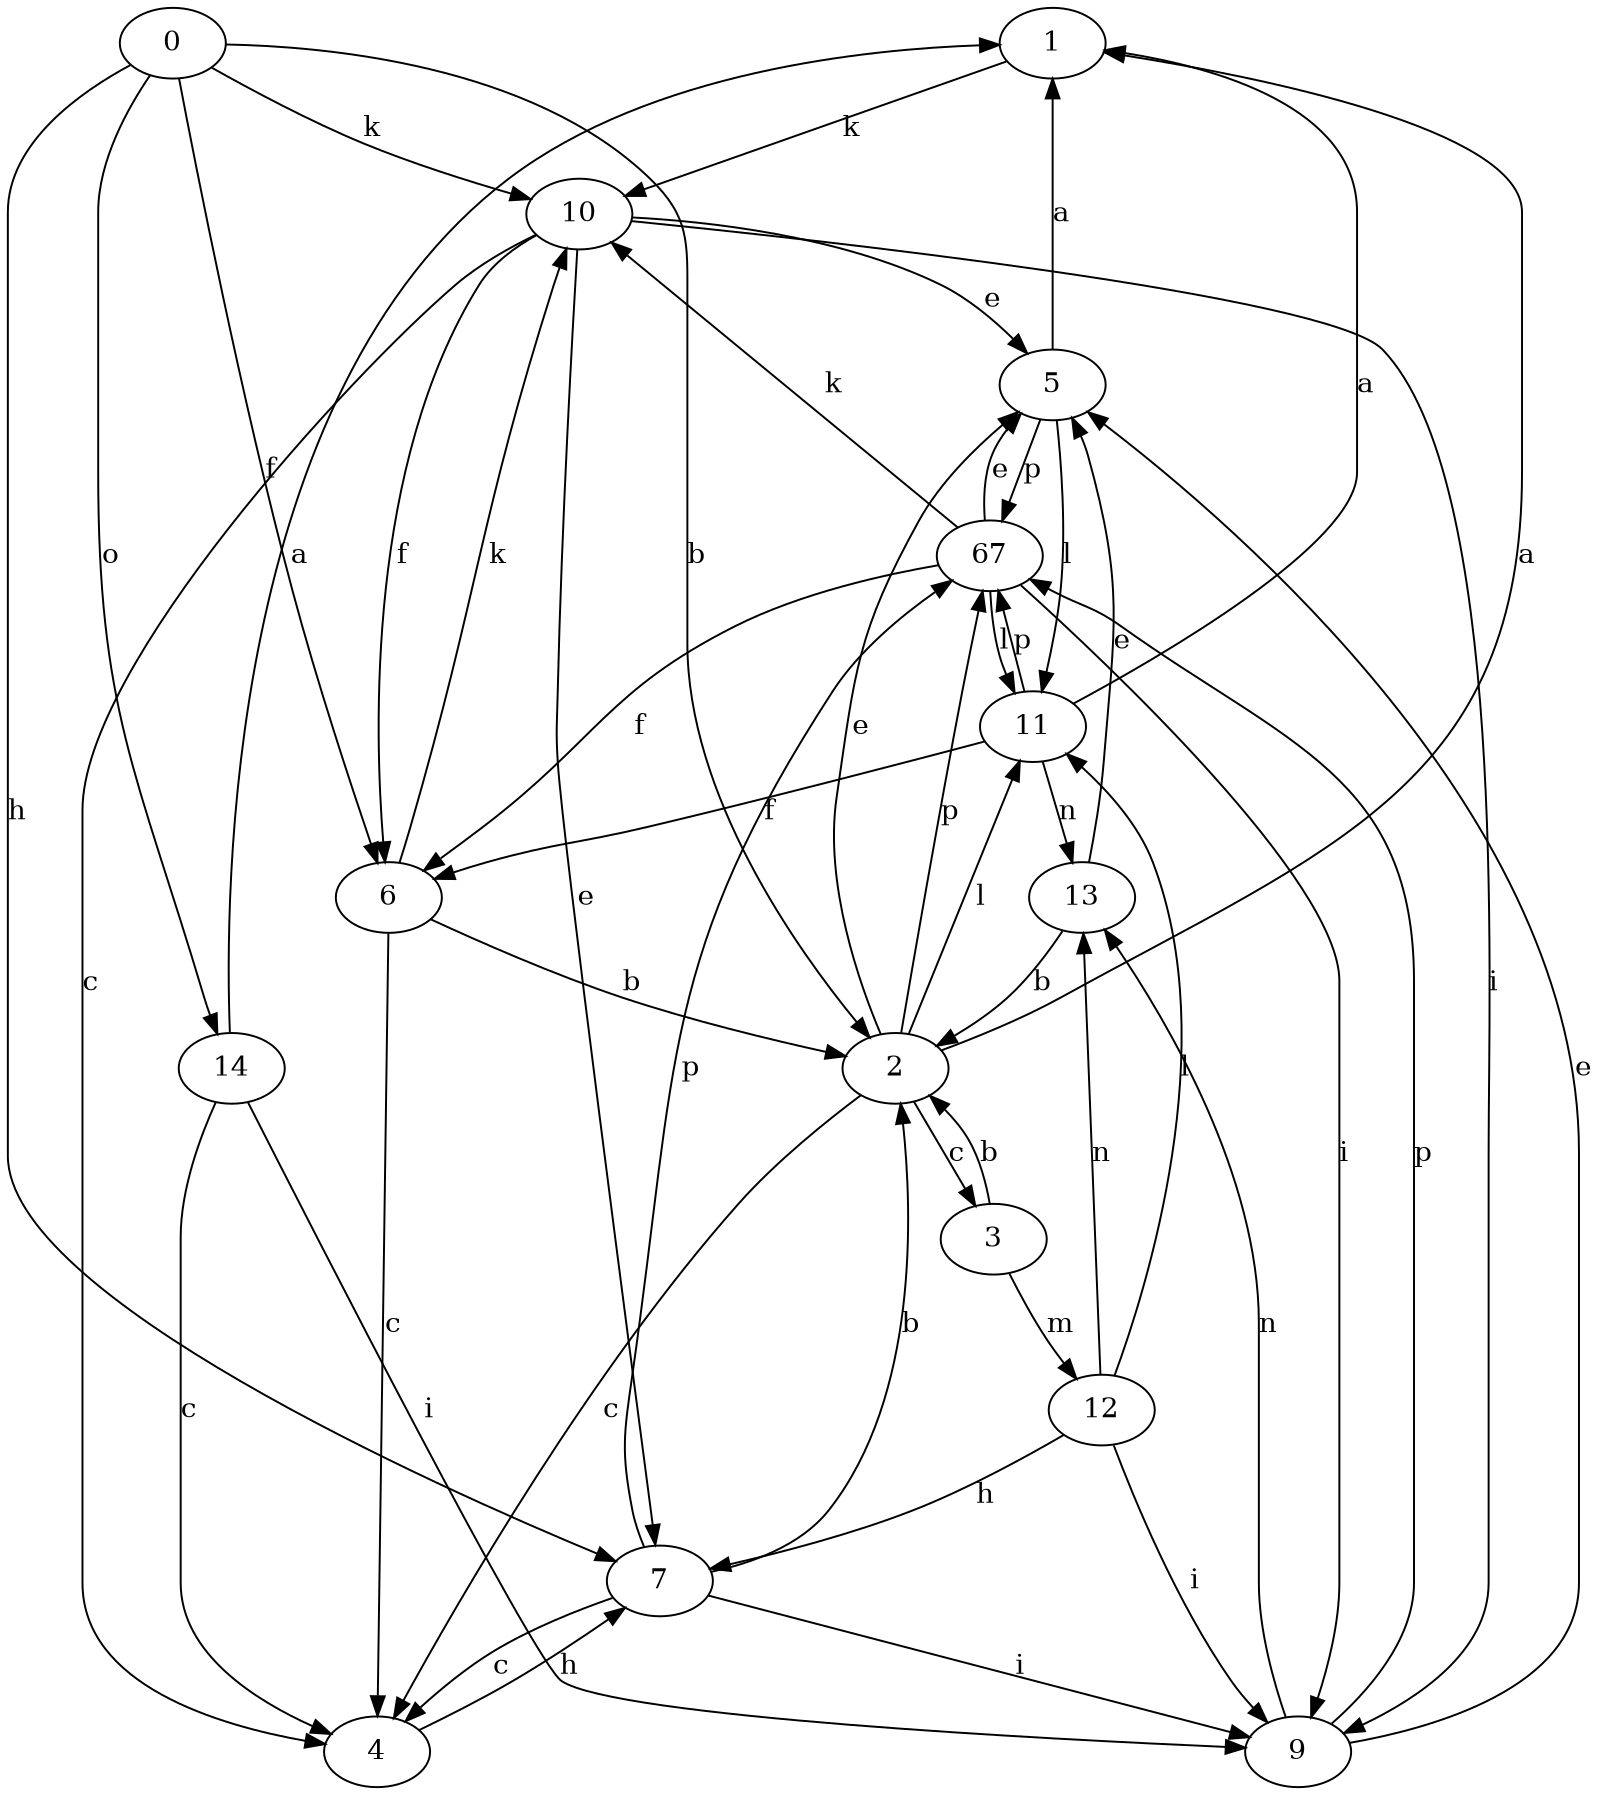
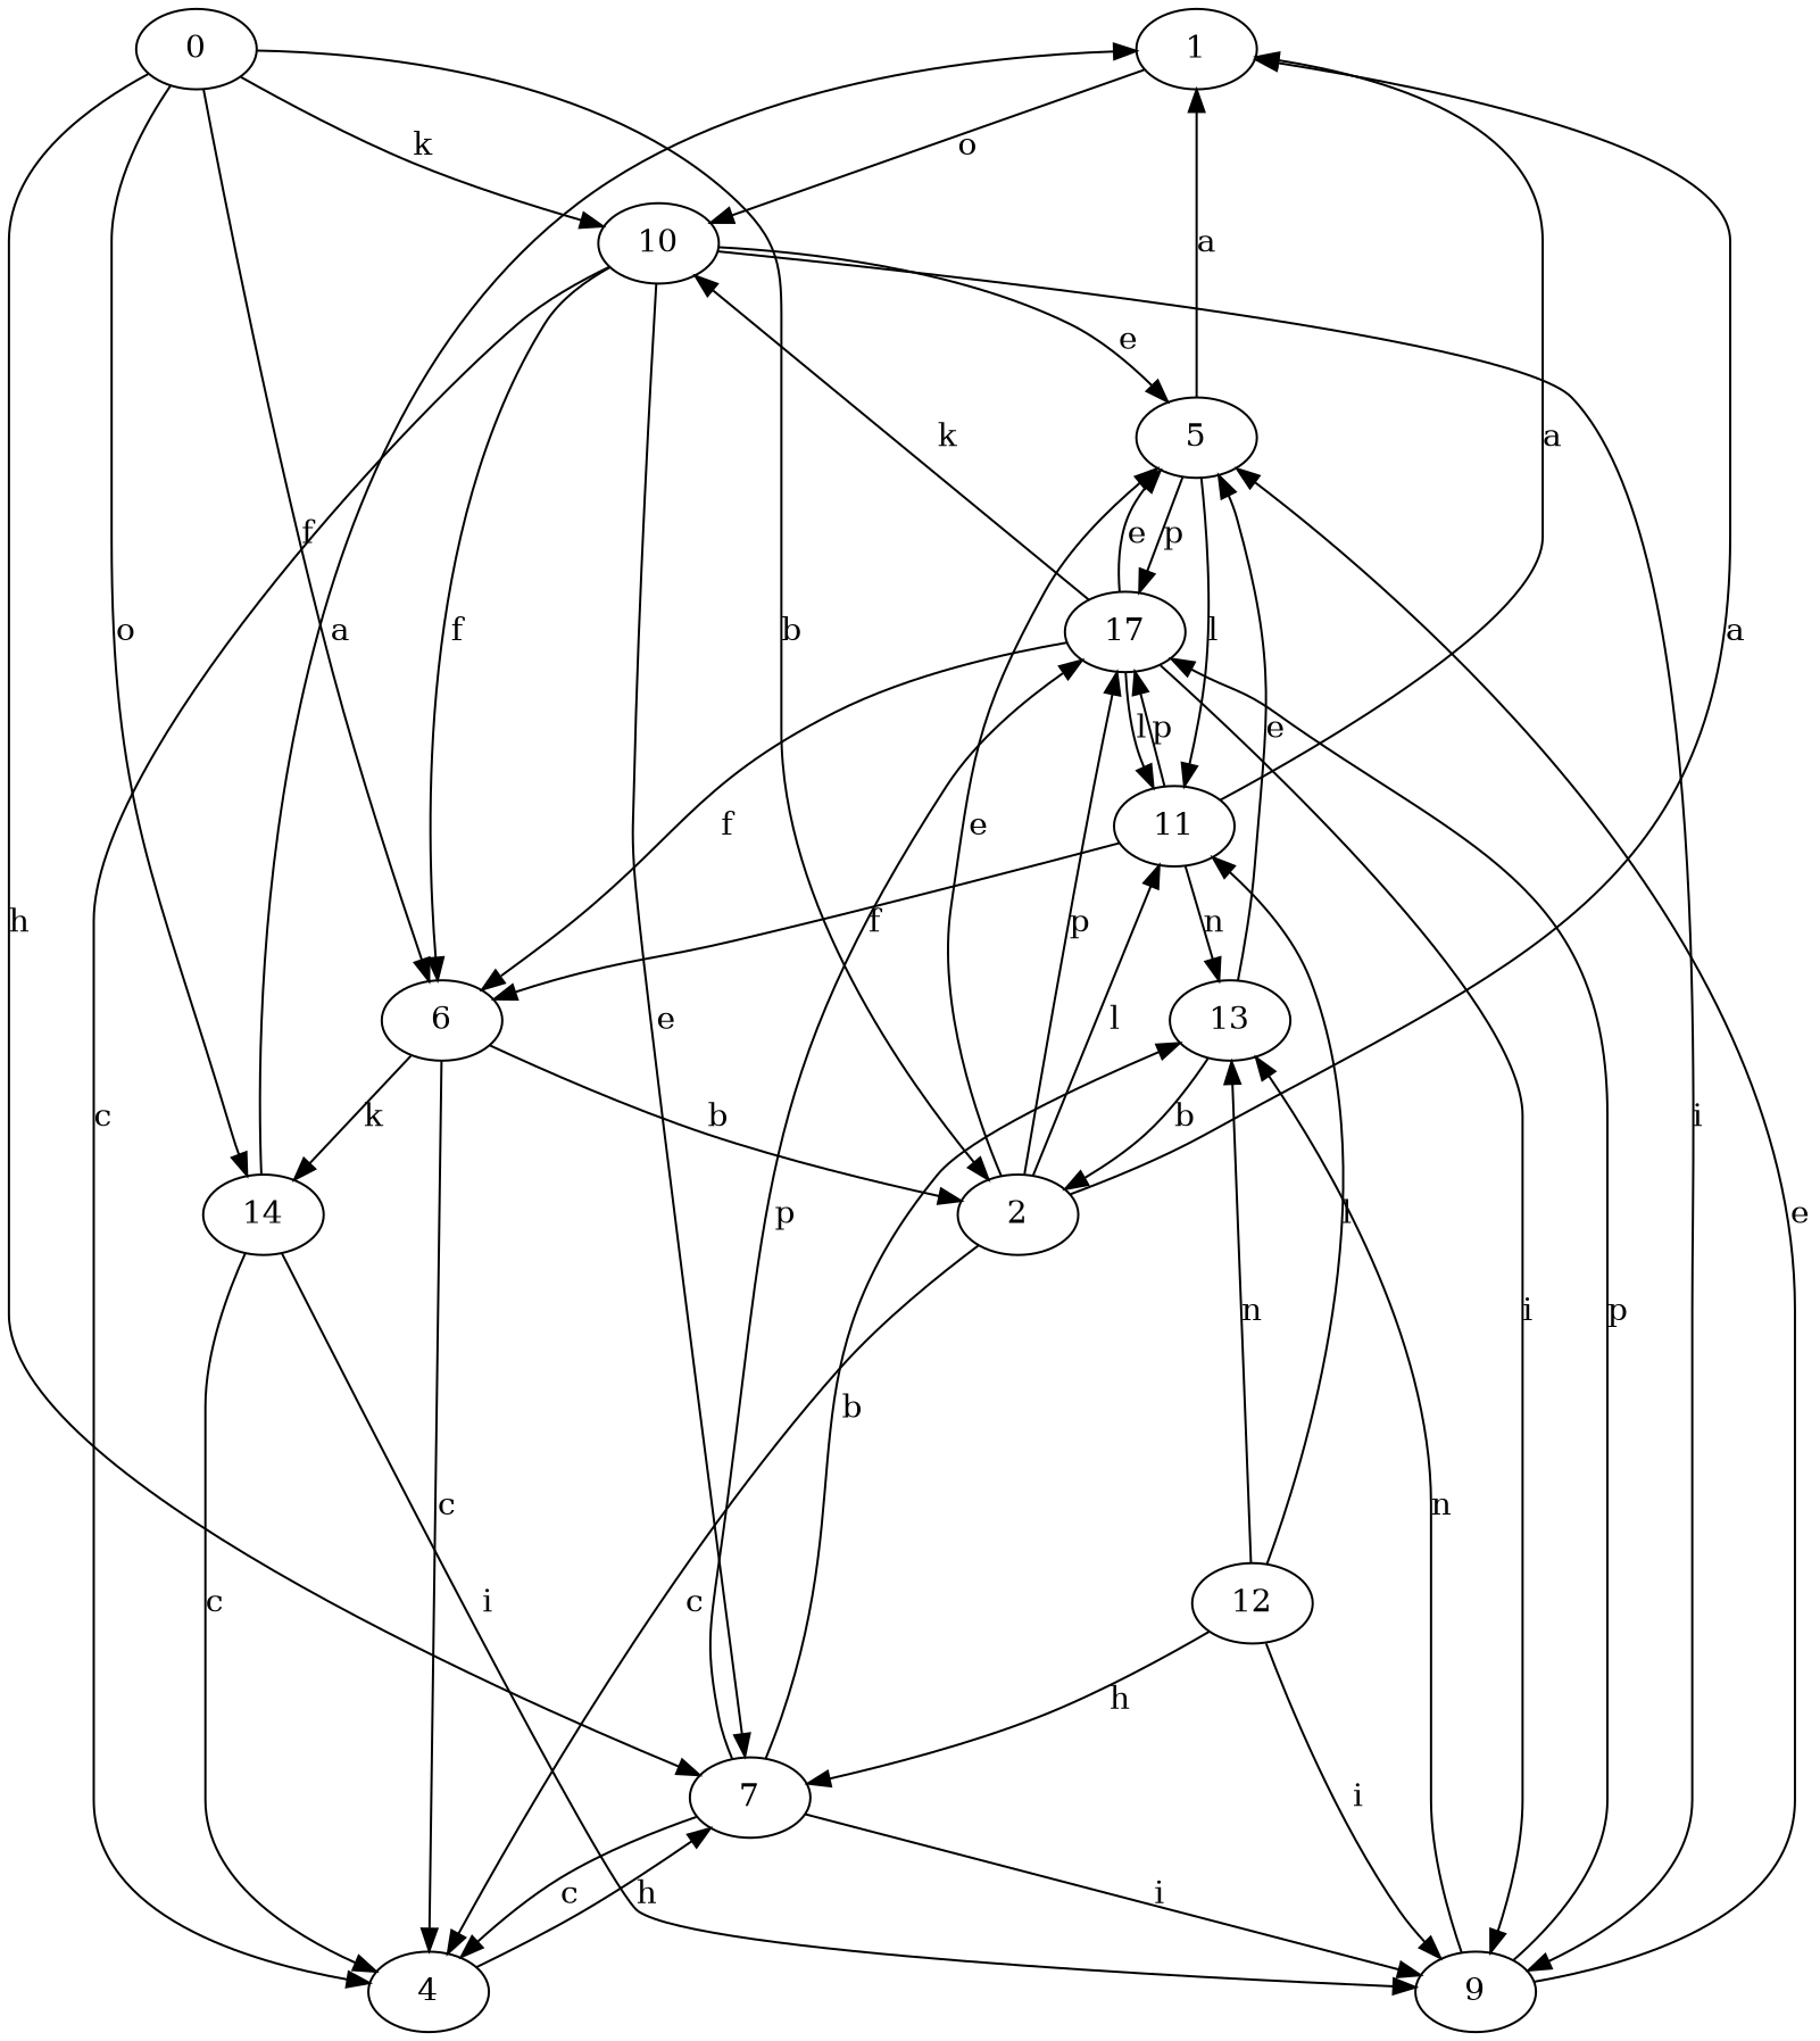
  strict digraph {
    1
    10
    5
    4
    7
    6
    9
    2
-   3
    11
-   17 [label=67]
+   17
    12
    13
    0
    14
-   1 -> 10 [label=k]
+   1 -> 10 [label=o]
    10 -> 5 [label=e]
    10 -> 4 [label=c]
    10 -> 7 [label=e]
    10 -> 6 [label=f]
    10 -> 9 [label=i]
    5 -> 1 [label=a]
    5 -> 11 [label=l]
    5 -> 17 [label=p]
    4 -> 7 [label=h]
    7 -> 4 [label=c]
    7 -> 9 [label=i]
-   7 -> 2 [label=b]
+   7 -> 13 [label=b]
    7 -> 17 [label=p]
-   6 -> 10 [label=k]
+   6 -> 14 [label=k]
    6 -> 4 [label=c]
    6 -> 2 [label=b]
    9 -> 5 [label=e]
    9 -> 17 [label=p]
    9 -> 13 [label=n]
    2 -> 1 [label=a]
    2 -> 5 [label=e]
    2 -> 4 [label=c]
-   2 -> 3 [label=c]
    2 -> 11 [label=l]
    2 -> 17 [label=p]
-   3 -> 2 [label=b]
-   3 -> 12 [label=m]
    11 -> 1 [label=a]
    11 -> 6 [label=f]
    11 -> 17 [label=p]
    11 -> 13 [label=n]
    17 -> 10 [label=k]
    17 -> 5 [label=e]
    17 -> 6 [label=f]
    17 -> 9 [label=i]
    17 -> 11 [label=l]
    12 -> 7 [label=h]
    12 -> 9 [label=i]
    12 -> 11 [label=l]
    12 -> 13 [label=n]
    13 -> 5 [label=e]
    13 -> 2 [label=b]
    0 -> 10 [label=k]
    0 -> 7 [label=h]
    0 -> 6 [label=f]
    0 -> 2 [label=b]
    0 -> 14 [label=o]
    14 -> 1 [label=a]
    14 -> 4 [label=c]
    14 -> 9 [label=i]
  }
